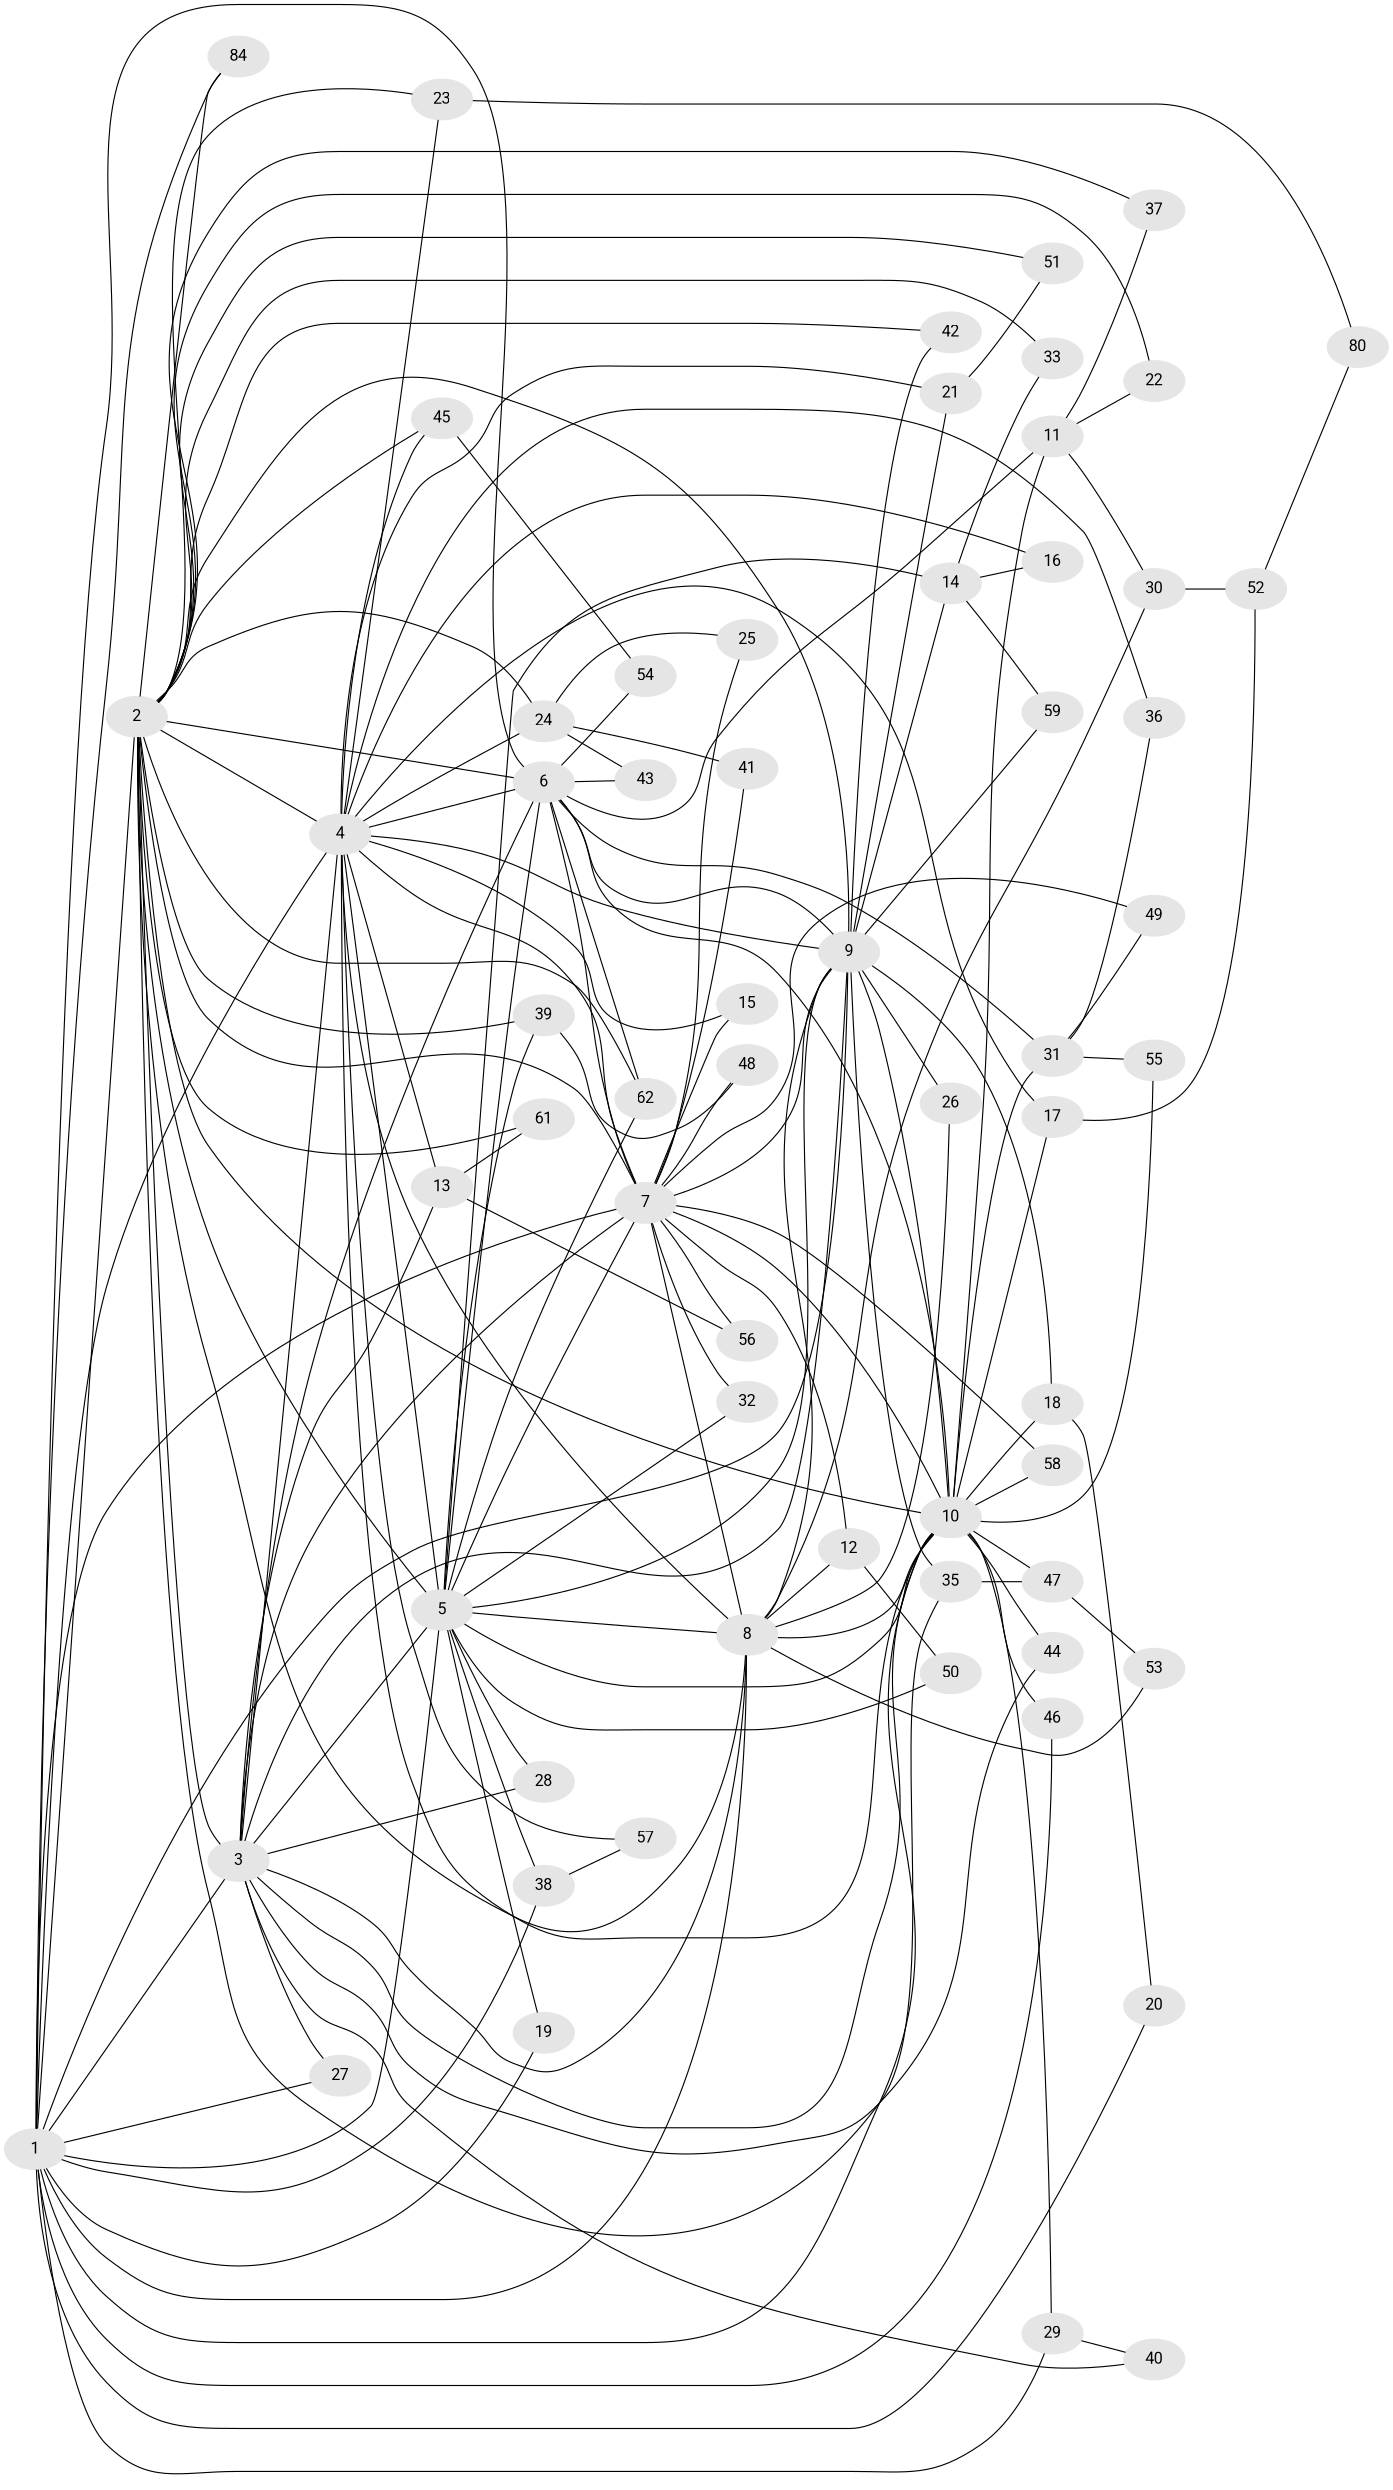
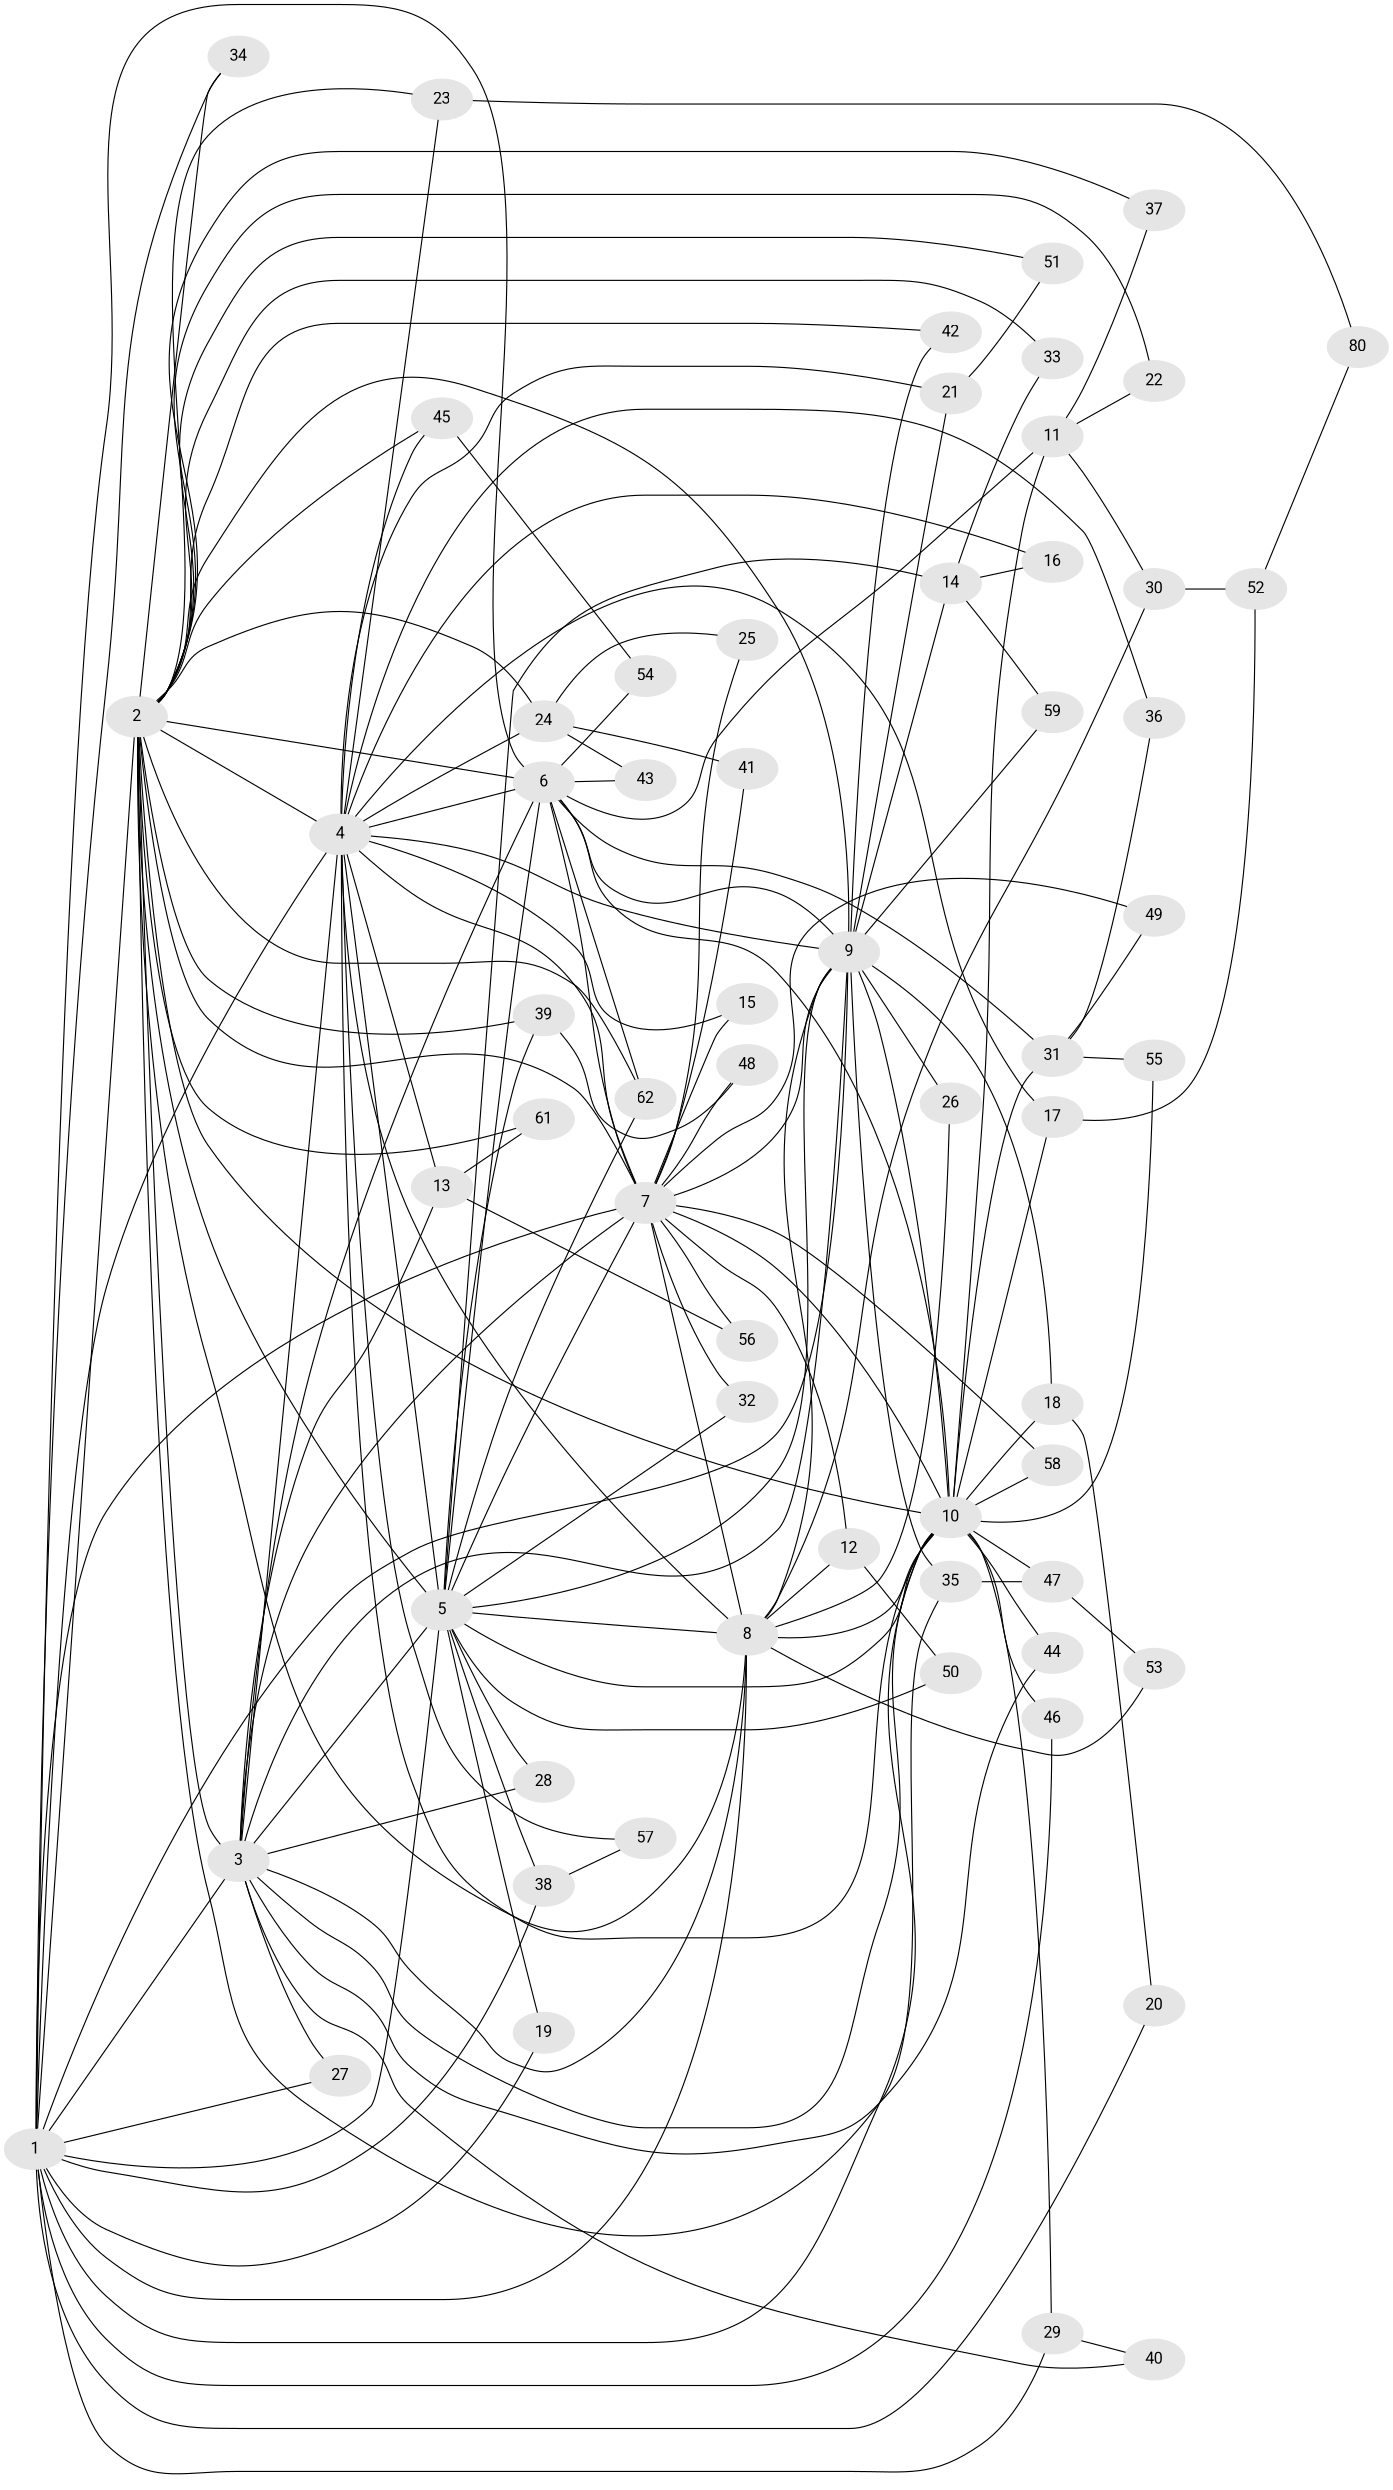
  graph {
    fontname=Roboto
    rankdir=LR
    node [color=gray90 fontname=Roboto style=filled]
    edge [fontname=Roboto]
    1
    2
    3
    4
    5
    6
    7
    8
    9
    10
    19
    20
    27
    29
-   34 [label=84]
+   34
    38
    46
    22
    23
    24
    33
    35
    37
    39
    42
    45
    51
    61
    62
    13
    28
    40
    44
    15
    16
    17
    21
    36
    57
    14
    32
    50
    11
    31
    43
    54
    12
    25
    41
    48
    49
    56
    58
    26
    30
    53
    18
    59
    47
    55
    n61 [label=80]
    52
    1 -- 2
    1 -- 3
    1 -- 4
    1 -- 5
    1 -- 6
    1 -- 7
    1 -- 8
    1 -- 9
    1 -- 10
    1 -- 19
    1 -- 20
    1 -- 27
    1 -- 29
    1 -- 34
    1 -- 38
    1 -- 46
    2 -- 3
    2 -- 4
    2 -- 5
    2 -- 6
    2 -- 7
    2 -- 8
    2 -- 9
    2 -- 10
    2 -- 34
    2 -- 22
    2 -- 23
    2 -- 24
    2 -- 33
    2 -- 35
    2 -- 37
    2 -- 39
    2 -- 42
    2 -- 45
    2 -- 51
    2 -- 61
    2 -- 62
    3 -- 4
    3 -- 5
    3 -- 6
    3 -- 7
    3 -- 8
    3 -- 9
    3 -- 10
    3 -- 27
    3 -- 13
    3 -- 28
    3 -- 40
    3 -- 44
    4 -- 5
    4 -- 6
    4 -- 7
    4 -- 8
    4 -- 9
    4 -- 10
    4 -- 23
    4 -- 24
    4 -- 45
    4 -- 13
    4 -- 15
    4 -- 16
    4 -- 17
    4 -- 21
    4 -- 36
    4 -- 57
    5 -- 6
    5 -- 7
    5 -- 8
    5 -- 9
    5 -- 10
    5 -- 19
    5 -- 38
    5 -- 39
    5 -- 62
    5 -- 28
    5 -- 14
    5 -- 32
    5 -- 50
    6 -- 7
    6 -- 9
    6 -- 10
    6 -- 62
    6 -- 11
    6 -- 31
    6 -- 43
    6 -- 54
    7 -- 8
    7 -- 9
    7 -- 10
    7 -- 15
    7 -- 32
    7 -- 12
    7 -- 25
    7 -- 41
    7 -- 48
    7 -- 49
    7 -- 56
    7 -- 58
    8 -- 9
    8 -- 10
    8 -- 12
    8 -- 26
    8 -- 30
    8 -- 53
    9 -- 10
    9 -- 35
    9 -- 42
    9 -- 21
    9 -- 14
    9 -- 26
    9 -- 18
    9 -- 59
    10 -- 29
    10 -- 46
    10 -- 44
    10 -- 17
    10 -- 11
    10 -- 31
    10 -- 58
    10 -- 18
    10 -- 47
    10 -- 55
    29 -- 40
    38 -- 57
    23 -- n61
    24 -- 43
    24 -- 25
    24 -- 41
    35 -- 47
    39 -- 48
    45 -- 54
    13 -- 61
    13 -- 56
    17 -- 52
    21 -- 51
    14 -- 33
    14 -- 16
    14 -- 59
    11 -- 22
    11 -- 37
    11 -- 30
    31 -- 36
    31 -- 49
    31 -- 55
    12 -- 50
    30 -- 52
    18 -- 20
    47 -- 53
    52 -- n61
  }
